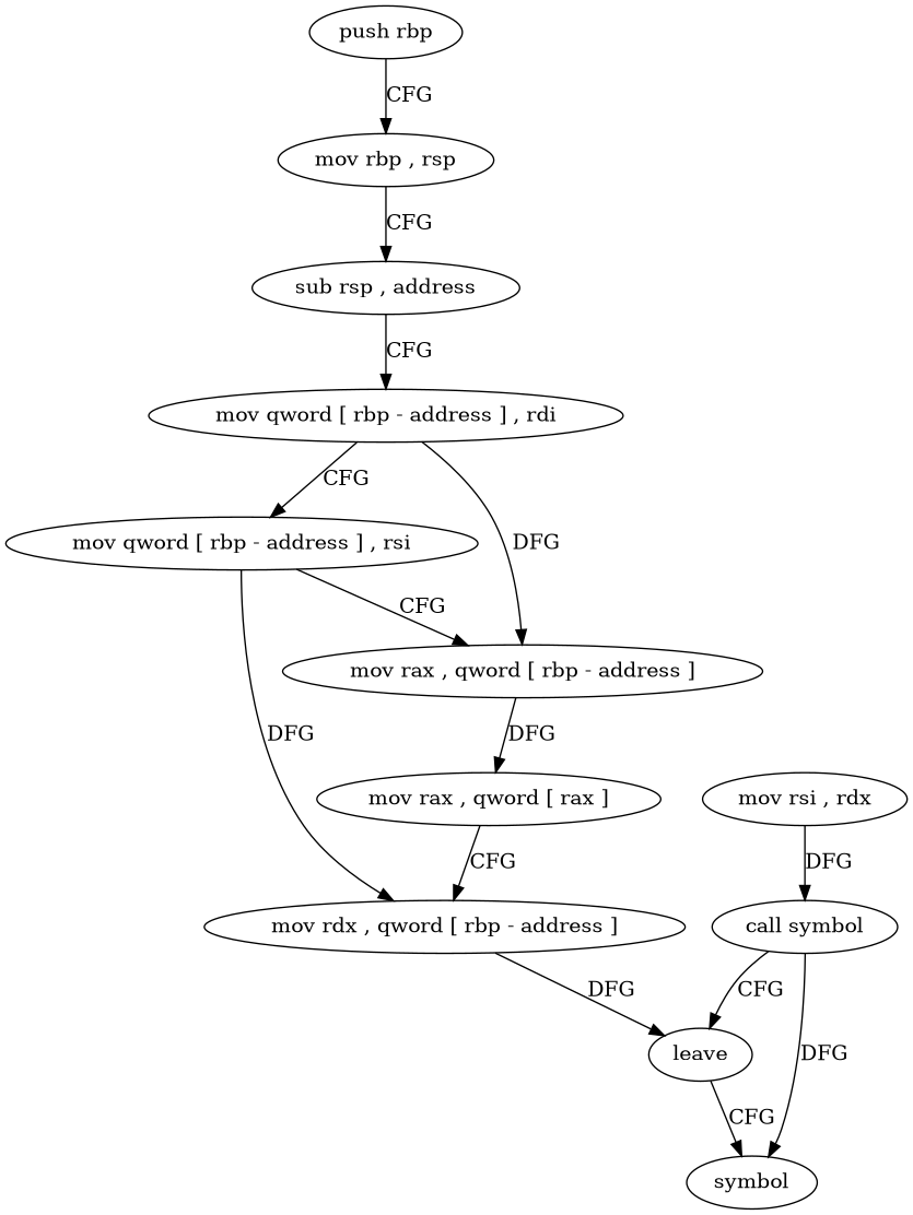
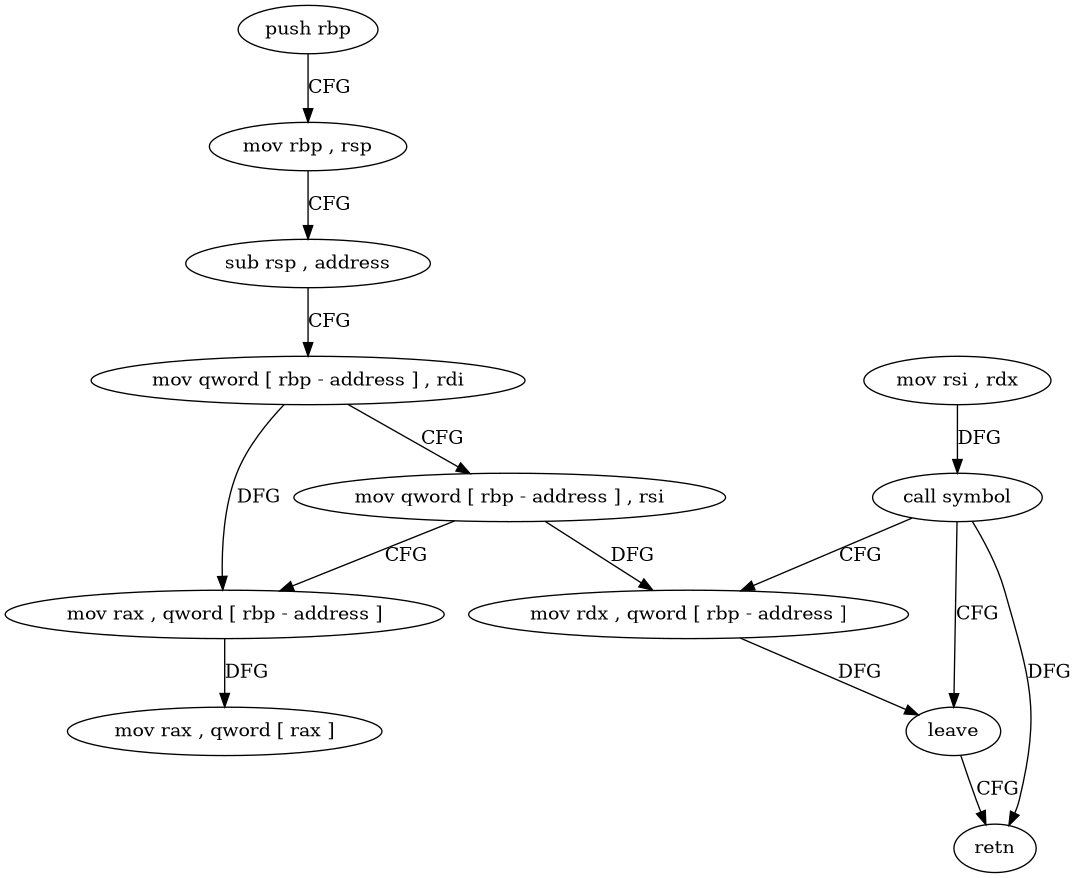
  digraph {
    n1 [label="push rbp"]
    n2 [label="mov rbp , rsp"]
    n3 [label="sub rsp , address"]
    n4 [label="mov qword [ rbp - address ] , rdi"]
    n5 [label="mov qword [ rbp - address ] , rsi"]
    n6 [label="mov rax , qword [ rbp - address ]"]
    n7 [label="mov rdx , qword [ rbp - address ]"]
    n8 [label="mov rax , qword [ rax ]"]
    n9 [label=leave]
    n10 [label="mov rsi , rdx"]
    n11 [label="call symbol"]
-   n12 [label=symbol]
+   n12 [label=retn]
    n1 -> n2 [label=CFG]
    n2 -> n3 [label=CFG]
    n3 -> n4 [label=CFG]
    n4 -> n5 [label=CFG]
    n4 -> n6 [label=DFG]
    n5 -> n6 [label=CFG]
    n5 -> n7 [label=DFG]
    n6 -> n8 [label=DFG]
    n7 -> n9 [label=DFG]
-   n8 -> n7 [label=CFG]
+   n11 -> n7 [label=CFG]
    n9 -> n12 [label=CFG]
    n10 -> n11 [label=DFG]
    n11 -> n9 [label=CFG]
    n11 -> n12 [label=DFG]
  }
